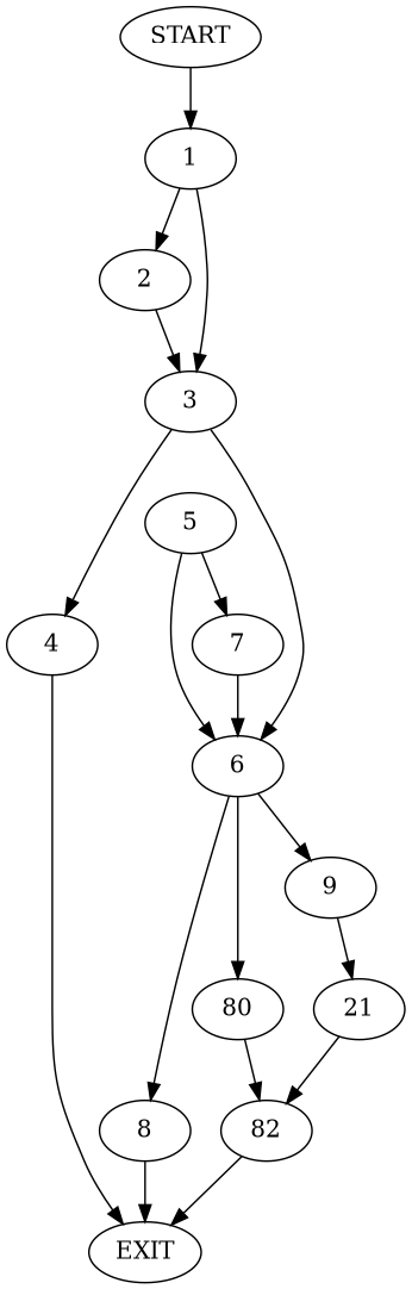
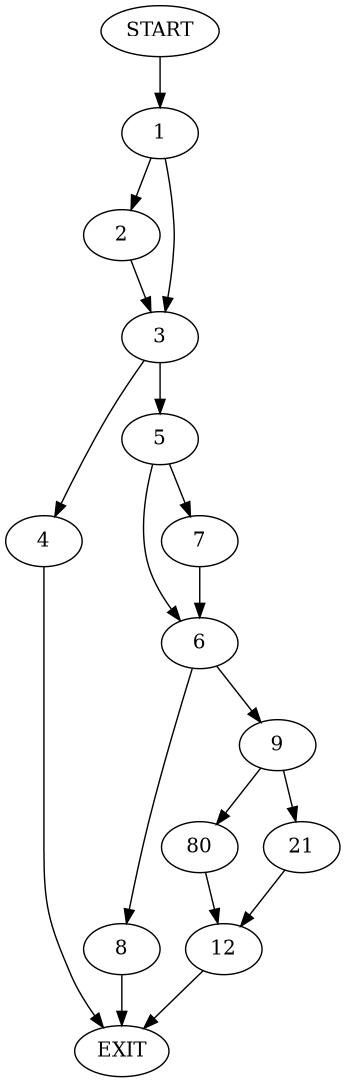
  digraph {
    n1 [label=START]
    1
    2
    3
    n5 [label=EXIT]
    4
    5
    6
    7
    8
    9
    n12 [label=80]
    n13 [label=21]
-   12 [label=82]
+   12
    n1 -> 1
    1 -> 2
    1 -> 3
    2 -> 3
    3 -> 4
-   3 -> 6
+   3 -> 5
    4 -> n5
    5 -> 6
    5 -> 7
    6 -> 8
    6 -> 9
    7 -> 6
    8 -> n5
-   6 -> n12
+   9 -> n12
    9 -> n13
    n12 -> 12
    n13 -> 12
    12 -> n5
  }
